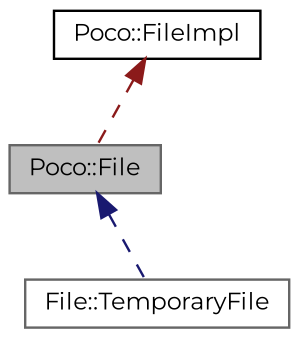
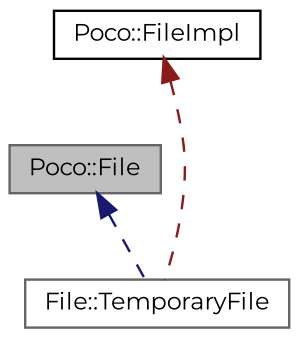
  digraph {
    fontname=Montserrat
    node [color=gray40 fillcolor=white fontname=Montserrat fontsize=10 shape=record style=filled]
    edge [dir=back fontname=Montserrat fontsize=10 labelfontname=Helvetica labelfontsize=10 style=dashed]
    n1 [fillcolor=grey75 fontcolor=black height=0.2 label="Poco::File" width=0.4]
    n2 [height=0.2 label="File::TemporaryFile" width=0.4]
    n3 [color=black height=0.2 label="Poco::FileImpl" width=0.4]
    n1 -> n2 [color=midnightblue]
-   n3 -> n1 [color=firebrick4]
+   n3 -> n2 [color=firebrick4]
  }
